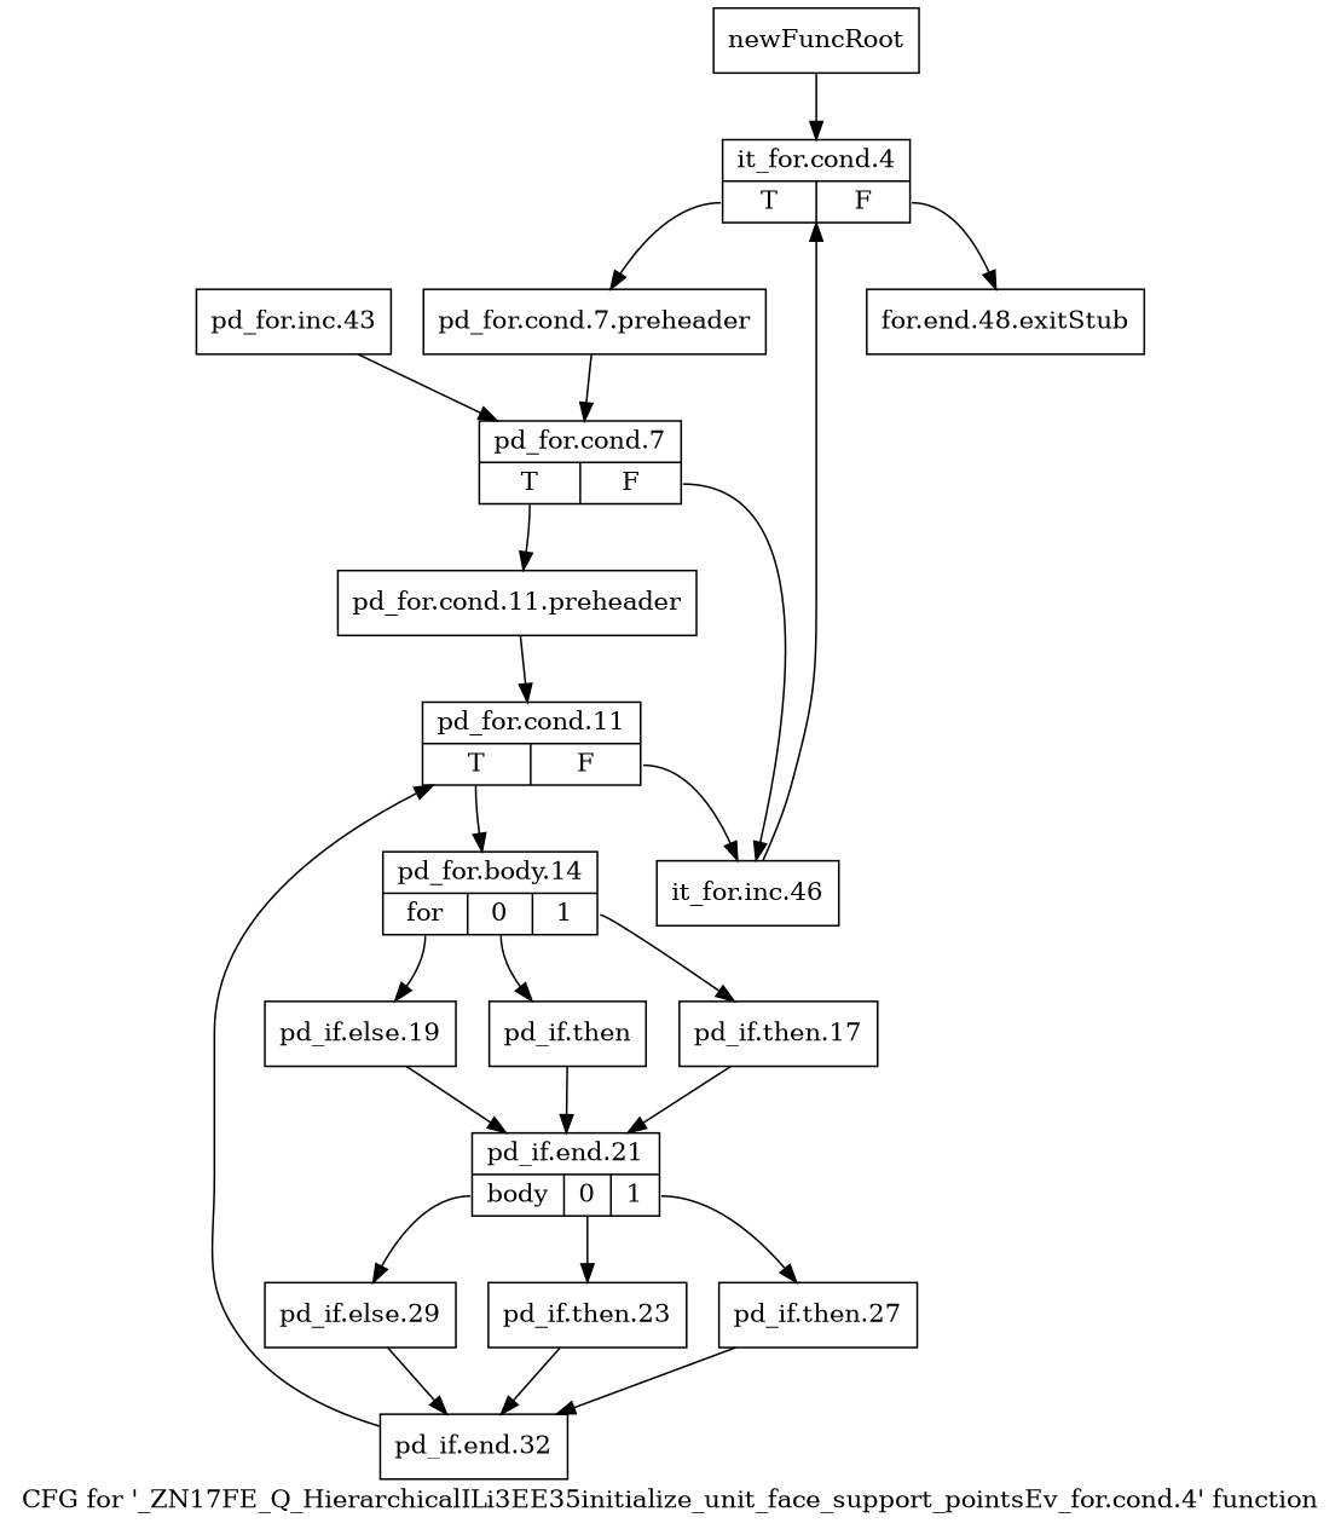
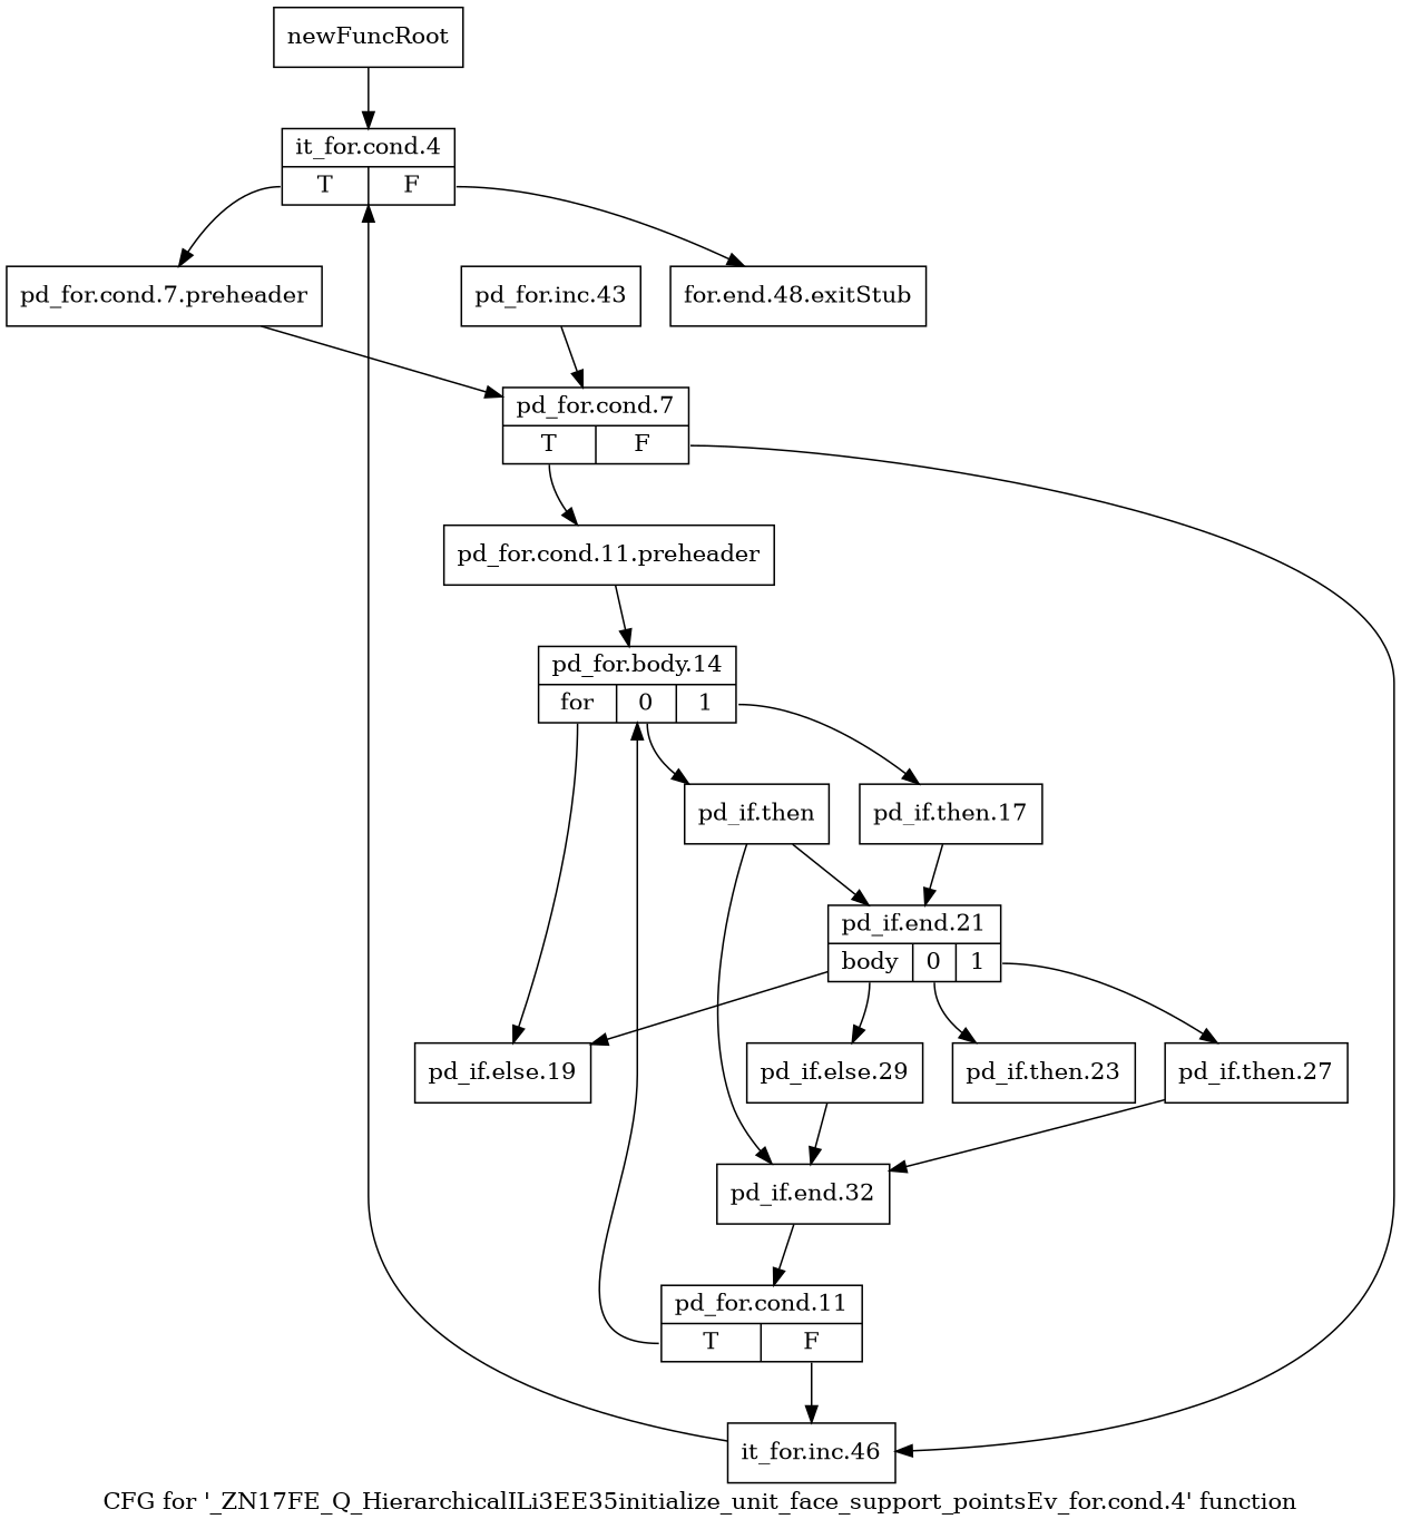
  digraph {
    label="CFG for '_ZN17FE_Q_HierarchicalILi3EE35initialize_unit_face_support_pointsEv_for.cond.4' function"
    node [shape=record]
    n1 [label="{newFuncRoot}"]
    n2 [label="{it_for.cond.4|{<s0>T|<s1>F}}"]
    n3 [label="{for.end.48.exitStub}"]
    n4 [label="{pd_for.cond.7.preheader}"]
    n5 [label="{pd_for.cond.7|{<s0>T|<s1>F}}"]
    n6 [label="{pd_for.cond.11.preheader}"]
    n7 [label="{it_for.inc.46}"]
    n8 [label="{pd_for.cond.11|{<s0>T|<s1>F}}"]
    n9 [label="{pd_for.body.14|{<s0>for|<s1>0|<s2>1}}"]
    n10 [label="{pd_if.else.19}"]
    n11 [label="{pd_if.then}"]
    n12 [label="{pd_if.then.17}"]
    n13 [label="{pd_for.inc.43}"]
    n14 [label="{pd_if.end.21|{<s0>body|<s1>0|<s2>1}}"]
    n15 [label="{pd_if.else.29}"]
    n16 [label="{pd_if.then.23}"]
    n17 [label="{pd_if.then.27}"]
    n18 [label="{pd_if.end.32}"]
    n1 -> n2
    n2 -> n3 [tailport=s1]
    n2 -> n4 [tailport=s0]
    n4 -> n5
    n5 -> n6 [tailport=s0]
    n5 -> n7 [tailport=s1]
-   n6 -> n8
+   n6 -> n9
    n7 -> n2
    n8 -> n7 [tailport=s1]
    n8 -> n9 [tailport=s0]
    n9 -> n10 [tailport=s0]
    n9 -> n11 [tailport=s1]
    n9 -> n12 [tailport=s2]
-   n10 -> n14
+   n14 -> n10
    n11 -> n14
    n12 -> n14
    n13 -> n5
    n14 -> n15 [tailport=s0]
    n14 -> n16 [tailport=s1]
    n14 -> n17 [tailport=s2]
    n15 -> n18
-   n16 -> n18
+   n11 -> n18
    n17 -> n18
    n18 -> n8
  }
